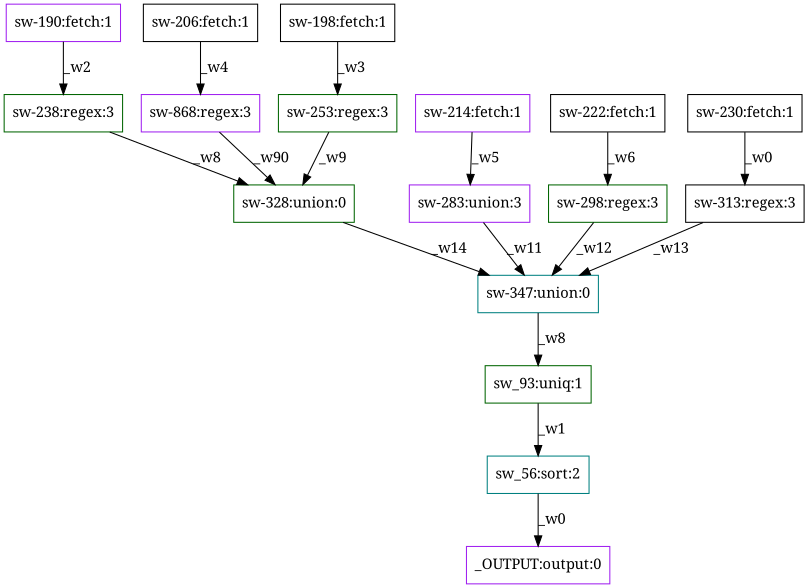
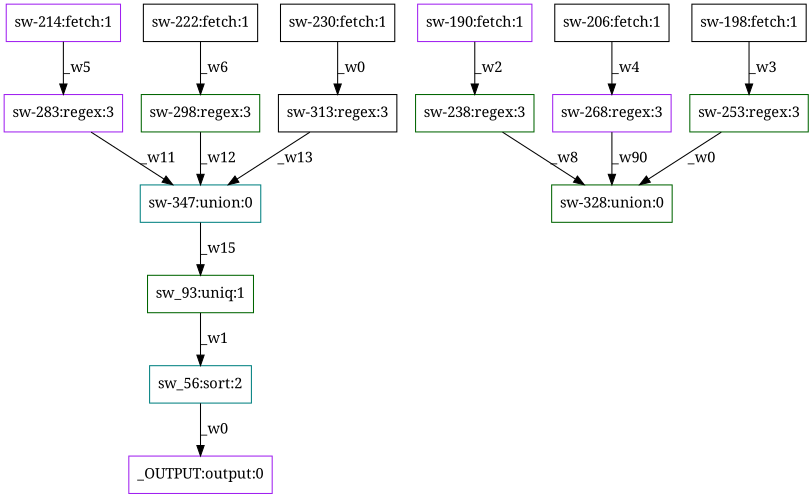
  digraph {
    fontname="Noto Serif"
    node [color=darkgreen fontname="Noto Serif" shape=box]
    edge [fontname="Noto Serif"]
    n1 [color=teal label="sw-347:union:0"]
    n2 [label="sw_93:uniq:1"]
    n3 [color=teal label="sw_56:sort:2"]
    n4 [color=purple label="_OUTPUT:output:0"]
    n5 [color=purple label="sw-190:fetch:1"]
    n6 [label="sw-238:regex:3"]
    n7 [label="sw-328:union:0"]
-   n8 [color=purple label="sw-868:regex:3"]
-   n9 [color=purple label="sw-283:union:3"]
+   n8 [color=purple label="sw-268:regex:3"]
+   n9 [color=purple label="sw-283:regex:3"]
    n10 [color=purple label="sw-214:fetch:1"]
    n11 [label="sw-298:regex:3"]
    n12 [color=black label="sw-230:fetch:1"]
    n13 [color=black label="sw-313:regex:3"]
    n14 [color=black label="sw-206:fetch:1"]
    n15 [color=black label="sw-222:fetch:1"]
    n16 [label="sw-253:regex:3"]
    n17 [color=black label="sw-198:fetch:1"]
-   n1 -> n2 [label=_w8]
+   n1 -> n2 [label=_w15]
    n2 -> n3 [label=_w1]
    n3 -> n4 [label=_w0]
    n5 -> n6 [label=_w2]
    n6 -> n7 [label=_w8]
-   n7 -> n1 [label=_w14]
    n8 -> n7 [label=_w90]
    n9 -> n1 [label=_w11]
    n10 -> n9 [label=_w5]
    n11 -> n1 [label=_w12]
    n12 -> n13 [label=_w0]
    n13 -> n1 [label=_w13]
    n14 -> n8 [label=_w4]
    n15 -> n11 [label=_w6]
-   n16 -> n7 [label=_w9]
+   n16 -> n7 [label=_w0]
    n17 -> n16 [label=_w3]
  }
